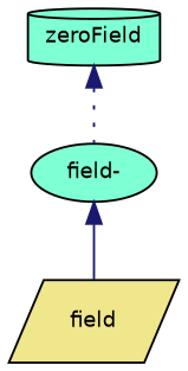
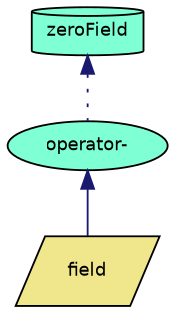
  digraph {
    rankdir=TB
    node [color=black fillcolor=aquamarine fontname=Helvetica fontsize=10 style=filled]
    edge [color=midnightblue dir=back fontname=Helvetica fontsize=10 labelfontname=Helvetica labelfontsize=10]
    n1 [fontcolor=black height=0.2 label=zeroField shape=cylinder width=0.4]
-   n2 [height=0.2 label="field-" shape=ellipse width=0.4]
+   n2 [height=0.2 label="operator-" shape=ellipse width=0.4]
    n3 [fillcolor=khaki height=0.2 label=field shape=parallelogram width=0.4]
    n1 -> n2 [style=dotted]
    n2 -> n3 [style=solid]
  }
